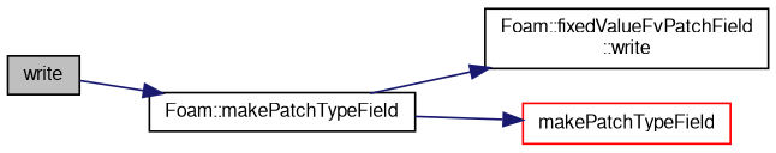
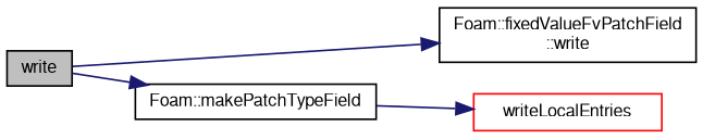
  digraph {
    rankdir=LR
    node [color=black fontname=FreeSans fontsize=10 shape=record]
    edge [color=midnightblue fontname=FreeSans fontsize=10 labelfontname=FreeSans labelfontsize=10 style=solid]
    n1 [fillcolor=grey75 fontcolor=black height=0.2 label=write style=filled width=0.4]
    n2 [height=0.2 label="Foam::makePatchTypeField" width=0.4]
    n3 [height=0.2 label="Foam::fixedValueFvPatchField\l::write" width=0.4]
-   n4 [color=red height=0.2 label=makePatchTypeField width=0.4]
+   n4 [color=red height=0.2 label=writeLocalEntries width=0.4]
    n1 -> n2
-   n2 -> n3
+   n1 -> n3
    n2 -> n4
  }
